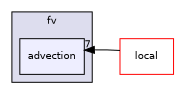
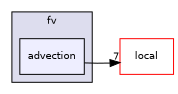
  digraph {
    compound=true
    rankdir=LR
    node [fontname=Helvetica fontsize=10 shape=box style=filled]
    n1 [fillcolor="#eeeeff" label=advection pencolor=black]
    n2 [color=red fillcolor=white label=local]
    subgraph cluster_1 {
      bgcolor="#ddddee"
      fontname=Helvetica
      fontsize=10
      label=fv
      pencolor=black
      n1
    }
-   n2 -> n1 [headlabel=7 labeldistance=1.5 labelfontname=Helvetica labelfontsize=10]
+   n1 -> n2 [headlabel=7 labeldistance=1.5 labelfontname=Helvetica labelfontsize=10]
  }
